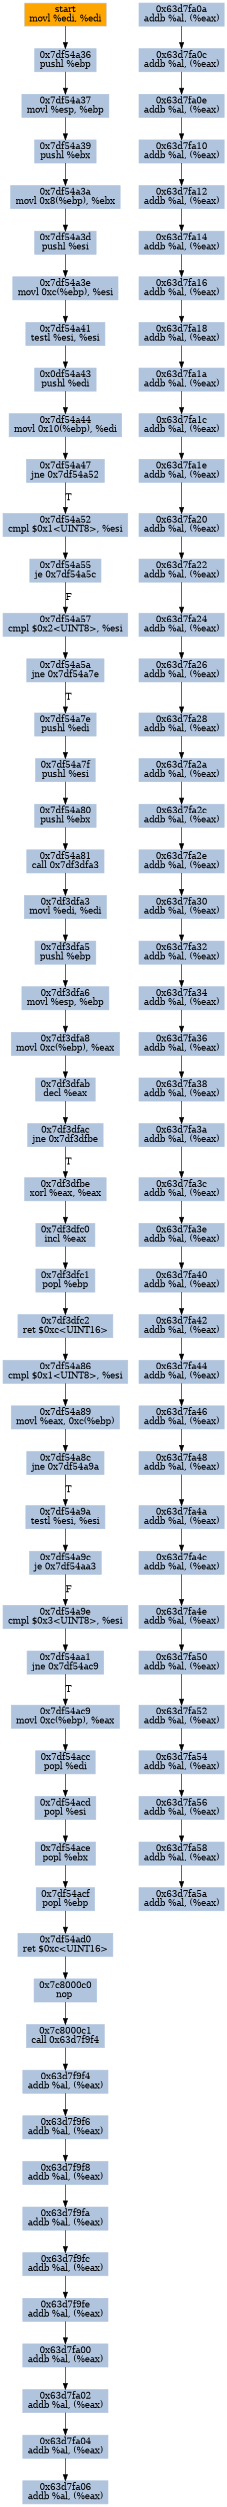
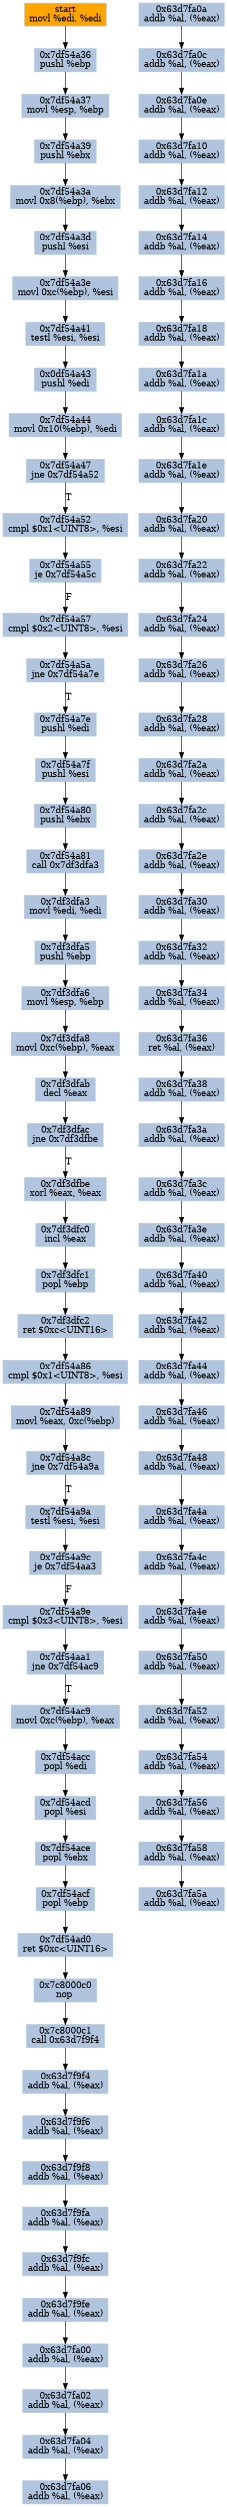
  digraph {
    node [color=lightsteelblue fillcolor=lightsteelblue shape=rectangle style=filled]
    edge [color="#000000"]
    n1 [color=lightgrey fillcolor=orange label="start\nmovl %edi, %edi"]
    n2 [label="0x7df54a36\npushl %ebp"]
    n3 [label="0x7df54a37\nmovl %esp, %ebp"]
    n4 [label="0x7df54a39\npushl %ebx"]
    n5 [label="0x7df54a3a\nmovl 0x8(%ebp), %ebx"]
    n6 [label="0x7df54a3d\npushl %esi"]
    n7 [label="0x7df54a3e\nmovl 0xc(%ebp), %esi"]
    n8 [label="0x7df54a41\ntestl %esi, %esi"]
    n9 [label="0x0df54a43\npushl %edi"]
    n10 [label="0x7df54a44\nmovl 0x10(%ebp), %edi"]
    n11 [label="0x7df54a47\njne 0x7df54a52"]
    n12 [label="0x7df54a52\ncmpl $0x1<UINT8>, %esi"]
    n13 [label="0x7df54a55\nje 0x7df54a5c"]
    n14 [label="0x7df54a57\ncmpl $0x2<UINT8>, %esi"]
    n15 [label="0x7df54a5a\njne 0x7df54a7e"]
    n16 [label="0x7df54a7e\npushl %edi"]
    n17 [label="0x7df54a7f\npushl %esi"]
    n18 [label="0x7df54a80\npushl %ebx"]
    n19 [label="0x7df54a81\ncall 0x7df3dfa3"]
    n20 [label="0x7df3dfa3\nmovl %edi, %edi"]
    n21 [label="0x7df3dfa5\npushl %ebp"]
    n22 [label="0x7df3dfa6\nmovl %esp, %ebp"]
    n23 [label="0x7df3dfa8\nmovl 0xc(%ebp), %eax"]
    n24 [label="0x7df3dfab\ndecl %eax"]
    n25 [label="0x7df3dfac\njne 0x7df3dfbe"]
    n26 [label="0x7df3dfbe\nxorl %eax, %eax"]
    n27 [label="0x7df3dfc0\nincl %eax"]
    n28 [label="0x7df3dfc1\npopl %ebp"]
    n29 [label="0x7df3dfc2\nret $0xc<UINT16>"]
    n30 [label="0x7df54a86\ncmpl $0x1<UINT8>, %esi"]
    n31 [label="0x7df54a89\nmovl %eax, 0xc(%ebp)"]
    n32 [label="0x7df54a8c\njne 0x7df54a9a"]
    n33 [label="0x7df54a9a\ntestl %esi, %esi"]
    n34 [label="0x7df54a9c\nje 0x7df54aa3"]
    n35 [label="0x7df54a9e\ncmpl $0x3<UINT8>, %esi"]
    n36 [label="0x7df54aa1\njne 0x7df54ac9"]
    n37 [label="0x7df54ac9\nmovl 0xc(%ebp), %eax"]
    n38 [label="0x7df54acc\npopl %edi"]
    n39 [label="0x7df54acd\npopl %esi"]
    n40 [label="0x7df54ace\npopl %ebx"]
    n41 [label="0x7df54acf\npopl %ebp"]
    n42 [label="0x7df54ad0\nret $0xc<UINT16>"]
    n43 [label="0x7c8000c0\nnop "]
    n44 [label="0x7c8000c1\ncall 0x63d7f9f4"]
    n45 [label="0x63d7f9f4\naddb %al, (%eax)"]
    n46 [label="0x63d7f9f6\naddb %al, (%eax)"]
    n47 [label="0x63d7f9f8\naddb %al, (%eax)"]
    n48 [label="0x63d7f9fa\naddb %al, (%eax)"]
    n49 [label="0x63d7f9fc\naddb %al, (%eax)"]
    n50 [label="0x63d7f9fe\naddb %al, (%eax)"]
    n51 [label="0x63d7fa00\naddb %al, (%eax)"]
    n52 [label="0x63d7fa02\naddb %al, (%eax)"]
    n53 [label="0x63d7fa04\naddb %al, (%eax)"]
    n54 [label="0x63d7fa06\naddb %al, (%eax)"]
    n55 [label="0x63d7fa0a\naddb %al, (%eax)"]
    n56 [label="0x63d7fa0c\naddb %al, (%eax)"]
    n57 [label="0x63d7fa0e\naddb %al, (%eax)"]
    n58 [label="0x63d7fa10\naddb %al, (%eax)"]
    n59 [label="0x63d7fa12\naddb %al, (%eax)"]
    n60 [label="0x63d7fa14\naddb %al, (%eax)"]
    n61 [label="0x63d7fa16\naddb %al, (%eax)"]
    n62 [label="0x63d7fa18\naddb %al, (%eax)"]
    n63 [label="0x63d7fa1a\naddb %al, (%eax)"]
    n64 [label="0x63d7fa1c\naddb %al, (%eax)"]
    n65 [label="0x63d7fa1e\naddb %al, (%eax)"]
    n66 [label="0x63d7fa20\naddb %al, (%eax)"]
    n67 [label="0x63d7fa22\naddb %al, (%eax)"]
    n68 [label="0x63d7fa24\naddb %al, (%eax)"]
    n69 [label="0x63d7fa26\naddb %al, (%eax)"]
    n70 [label="0x63d7fa28\naddb %al, (%eax)"]
    n71 [label="0x63d7fa2a\naddb %al, (%eax)"]
    n72 [label="0x63d7fa2c\naddb %al, (%eax)"]
    n73 [label="0x63d7fa2e\naddb %al, (%eax)"]
    n74 [label="0x63d7fa30\naddb %al, (%eax)"]
    n75 [label="0x63d7fa32\naddb %al, (%eax)"]
    n76 [label="0x63d7fa34\naddb %al, (%eax)"]
-   n77 [label="0x63d7fa36\naddb %al, (%eax)"]
+   n77 [label="0x63d7fa36\nret %al, (%eax)"]
    n78 [label="0x63d7fa38\naddb %al, (%eax)"]
    n79 [label="0x63d7fa3a\naddb %al, (%eax)"]
    n80 [label="0x63d7fa3c\naddb %al, (%eax)"]
    n81 [label="0x63d7fa3e\naddb %al, (%eax)"]
    n82 [label="0x63d7fa40\naddb %al, (%eax)"]
    n83 [label="0x63d7fa42\naddb %al, (%eax)"]
    n84 [label="0x63d7fa44\naddb %al, (%eax)"]
    n85 [label="0x63d7fa46\naddb %al, (%eax)"]
    n86 [label="0x63d7fa48\naddb %al, (%eax)"]
    n87 [label="0x63d7fa4a\naddb %al, (%eax)"]
    n88 [label="0x63d7fa4c\naddb %al, (%eax)"]
    n89 [label="0x63d7fa4e\naddb %al, (%eax)"]
    n90 [label="0x63d7fa50\naddb %al, (%eax)"]
    n91 [label="0x63d7fa52\naddb %al, (%eax)"]
    n92 [label="0x63d7fa54\naddb %al, (%eax)"]
    n93 [label="0x63d7fa56\naddb %al, (%eax)"]
    n94 [label="0x63d7fa58\naddb %al, (%eax)"]
    n95 [label="0x63d7fa5a\naddb %al, (%eax)"]
    n1 -> n2
    n2 -> n3
    n3 -> n4
    n4 -> n5
    n5 -> n6
    n6 -> n7
    n7 -> n8
    n8 -> n9
    n9 -> n10
    n10 -> n11
    n11 -> n12 [label=T]
    n12 -> n13
    n13 -> n14 [label=F]
    n14 -> n15
    n15 -> n16 [label=T]
    n16 -> n17
    n17 -> n18
    n18 -> n19
    n19 -> n20
    n20 -> n21
    n21 -> n22
    n22 -> n23
    n23 -> n24
    n24 -> n25
    n25 -> n26 [label=T]
    n26 -> n27
    n27 -> n28
    n28 -> n29
    n29 -> n30
    n30 -> n31
    n31 -> n32
    n32 -> n33 [label=T]
    n33 -> n34
    n34 -> n35 [label=F]
    n35 -> n36
    n36 -> n37 [label=T]
    n37 -> n38
    n38 -> n39
    n39 -> n40
    n40 -> n41
    n41 -> n42
    n42 -> n43
    n43 -> n44
    n44 -> n45
    n45 -> n46
    n46 -> n47
    n47 -> n48
    n48 -> n49
    n49 -> n50
    n50 -> n51
    n51 -> n52
    n52 -> n53
    n53 -> n54
    n55 -> n56
    n56 -> n57
    n57 -> n58
    n58 -> n59
    n59 -> n60
    n60 -> n61
    n61 -> n62
    n62 -> n63
    n63 -> n64
    n64 -> n65
    n65 -> n66
    n66 -> n67
    n67 -> n68
    n68 -> n69
    n69 -> n70
    n70 -> n71
    n71 -> n72
    n72 -> n73
    n73 -> n74
    n74 -> n75
    n75 -> n76
    n76 -> n77
    n77 -> n78
    n78 -> n79
    n79 -> n80
    n80 -> n81
    n81 -> n82
    n82 -> n83
    n83 -> n84
    n84 -> n85
    n85 -> n86
    n86 -> n87
    n87 -> n88
    n88 -> n89
    n89 -> n90
    n90 -> n91
    n91 -> n92
    n92 -> n93
    n93 -> n94
    n94 -> n95
  }
